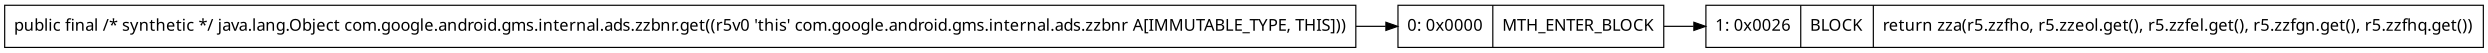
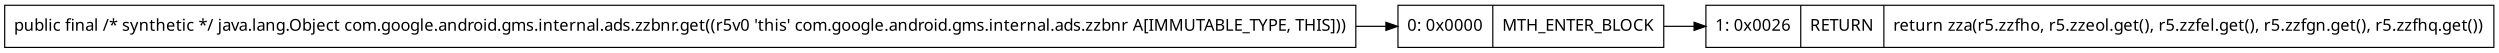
  digraph {
    rankdir=LR
    fontname="Noto Sans"
    node [shape=record fontname="Noto Sans"]
    edge [fontname="Noto Sans"]
    n1 [label="{0\:\ 0x0000|MTH_ENTER_BLOCK\l}"]
-   n2 [label="{1\:\ 0x0026|BLOCK\l|return zza(r5.zzfho, r5.zzeol.get(), r5.zzfel.get(), r5.zzfgn.get(), r5.zzfhq.get())\l}"]
+   n2 [label="{1\:\ 0x0026|RETURN\l|return zza(r5.zzfho, r5.zzeol.get(), r5.zzfel.get(), r5.zzfgn.get(), r5.zzfhq.get())\l}"]
    n3 [label="{public final \/* synthetic *\/ java.lang.Object com.google.android.gms.internal.ads.zzbnr.get((r5v0 'this' com.google.android.gms.internal.ads.zzbnr A[IMMUTABLE_TYPE, THIS])) }"]
    n1 -> n2
    n3 -> n1
  }
